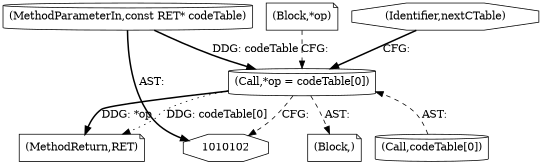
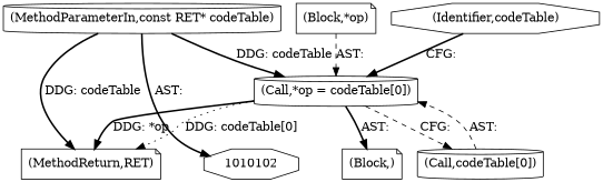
  digraph {
    node [shape=cylinder]
    edge [style=bold]
    n1 [label="(MethodParameterIn,const RET* codeTable)"]
    n2 [label="(Call,*op = codeTable[0])"]
    n3 [label="(MethodReturn,RET)" shape=note]
    n4 [label=1010102 shape=octagon]
    n5 [label="(Block,)" shape=note]
    n6 [label="(Call,codeTable[0])"]
    n7 [label="(Block,*op)" shape=note]
-   n8 [label="(Identifier,nextCTable)" shape=octagon]
+   n8 [label="(Identifier,codeTable)" shape=octagon]
    n1 -> n2 [label="DDG: codeTable"]
+   n1 -> n3 [label="DDG: codeTable"]
    n1 -> n4 [label="AST: "]
    n2 -> n3 [label="DDG: *op"]
    n2 -> n3 [label="DDG: codeTable[0]" style=dotted]
-   n2 -> n5 [label="AST: " style=dashed]
-   n2 -> n4 [label="CFG: " style=dashed]
+   n2 -> n5 [label="AST: "]
+   n2 -> n6 [label="CFG: " style=dashed]
    n6 -> n2 [label="AST: " style=dashed]
-   n7 -> n2 [label="CFG: " style=dashed]
+   n7 -> n2 [label="AST: " style=dashed]
    n8 -> n2 [label="CFG: "]
  }
